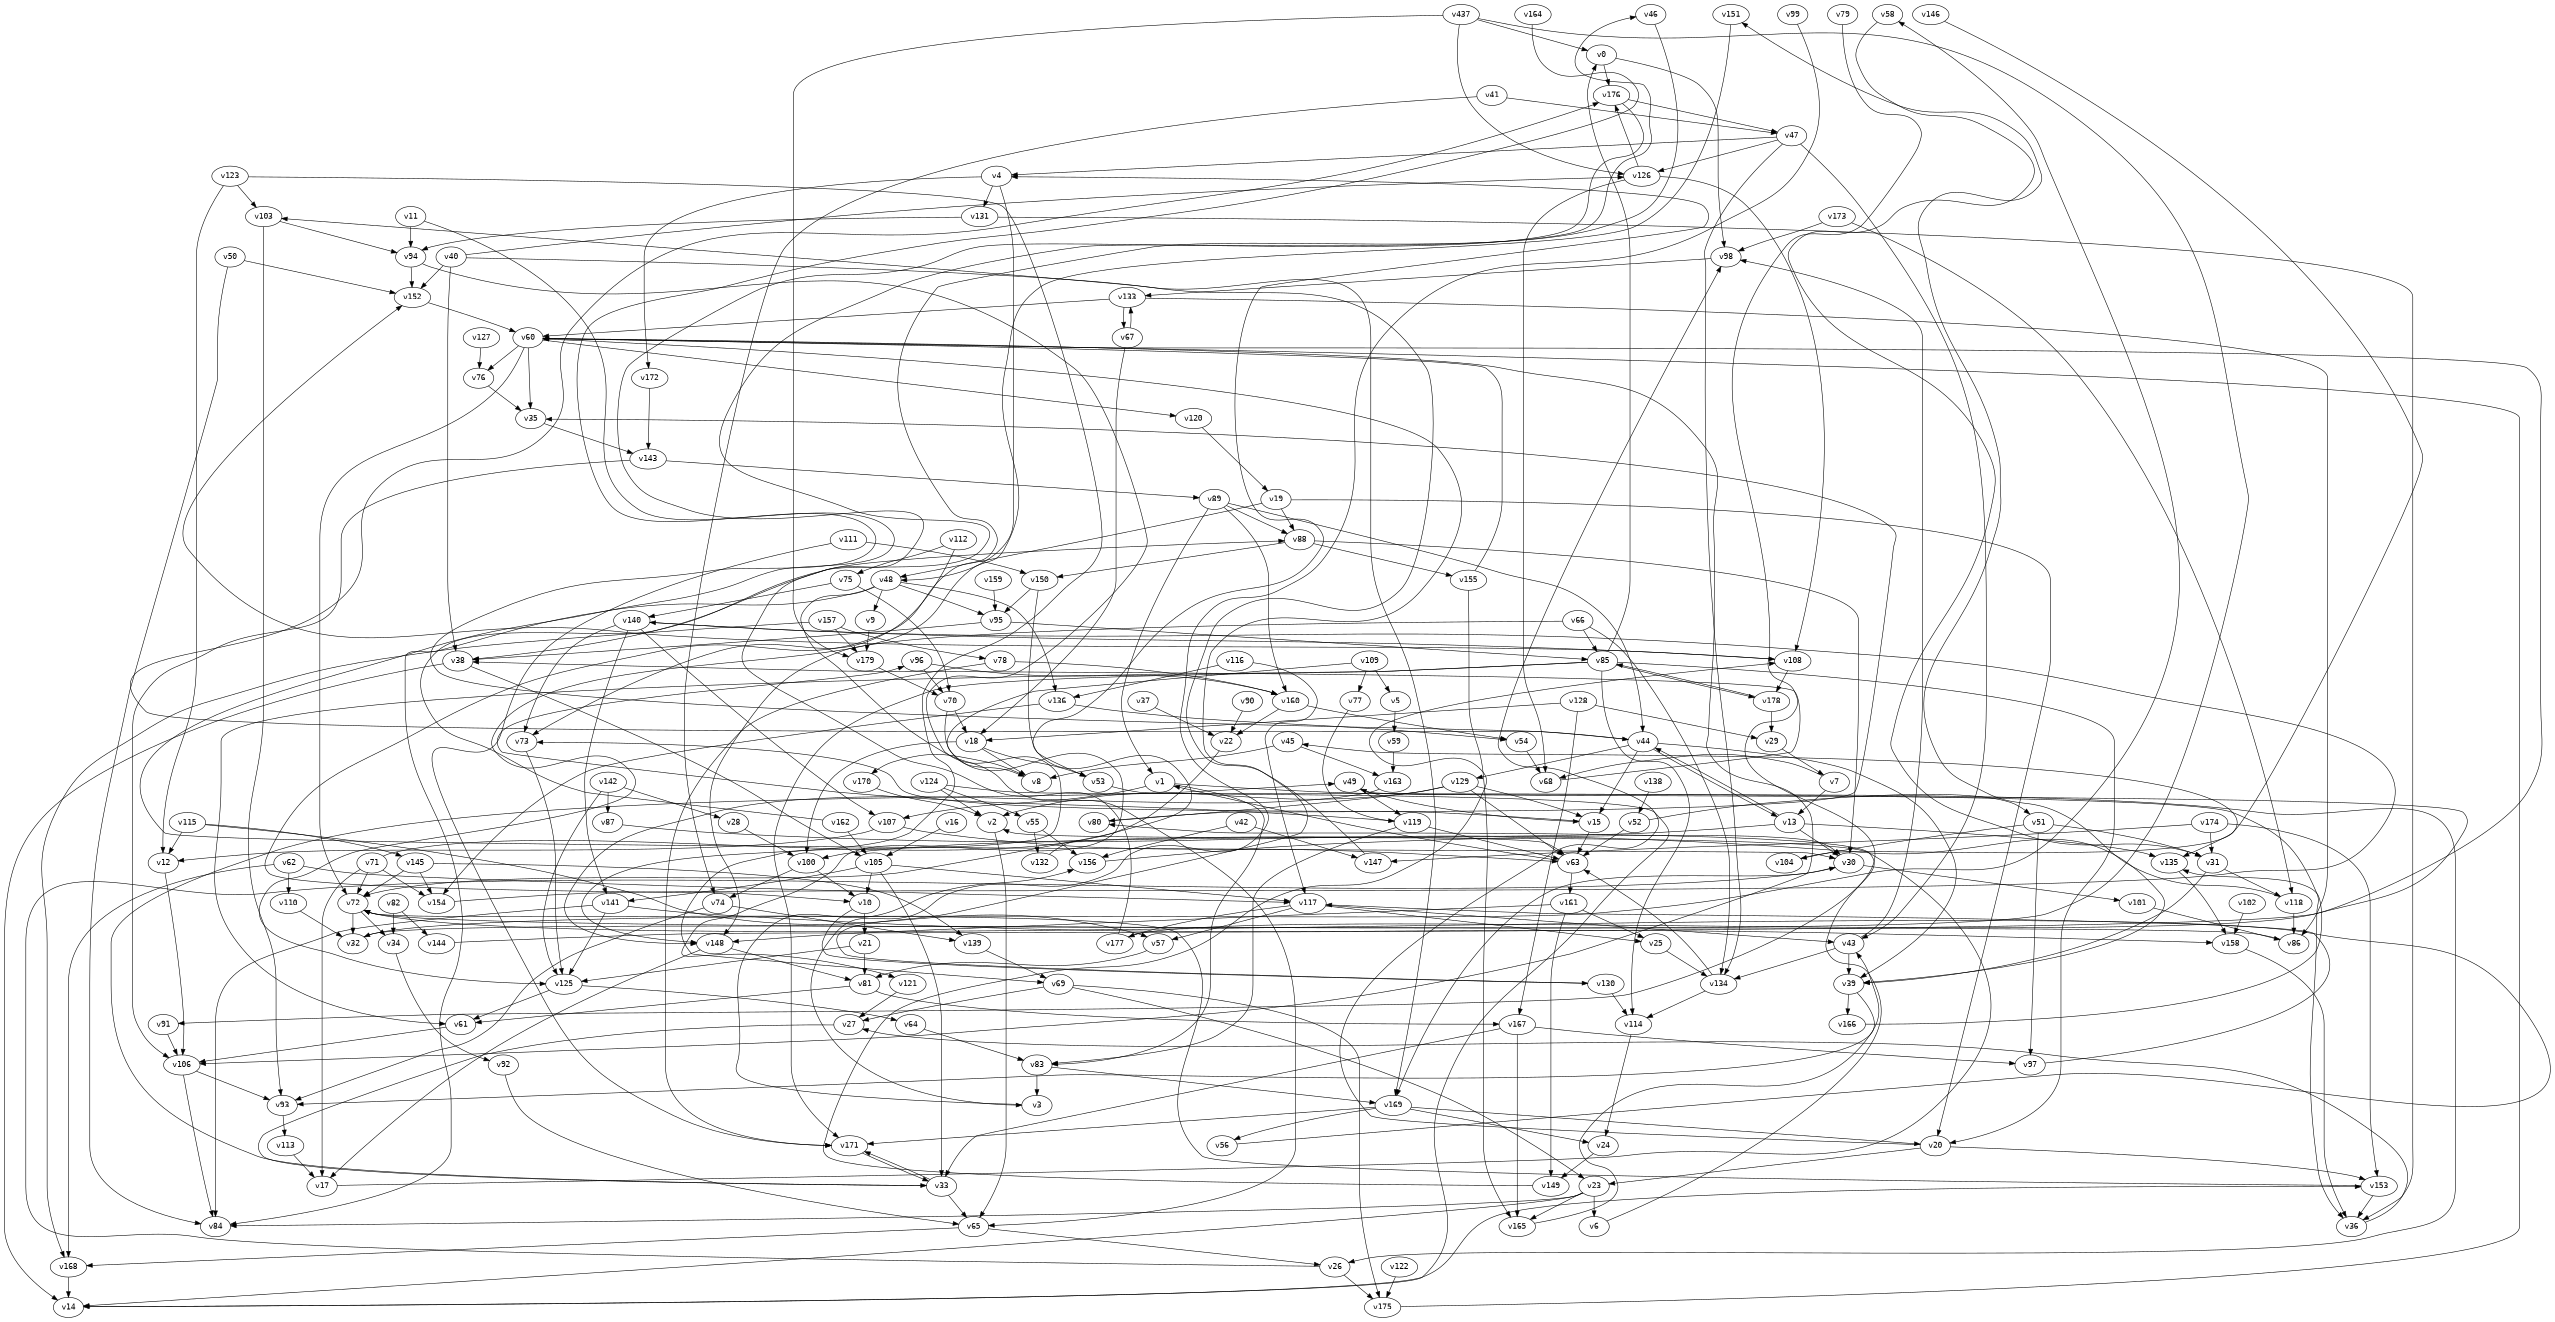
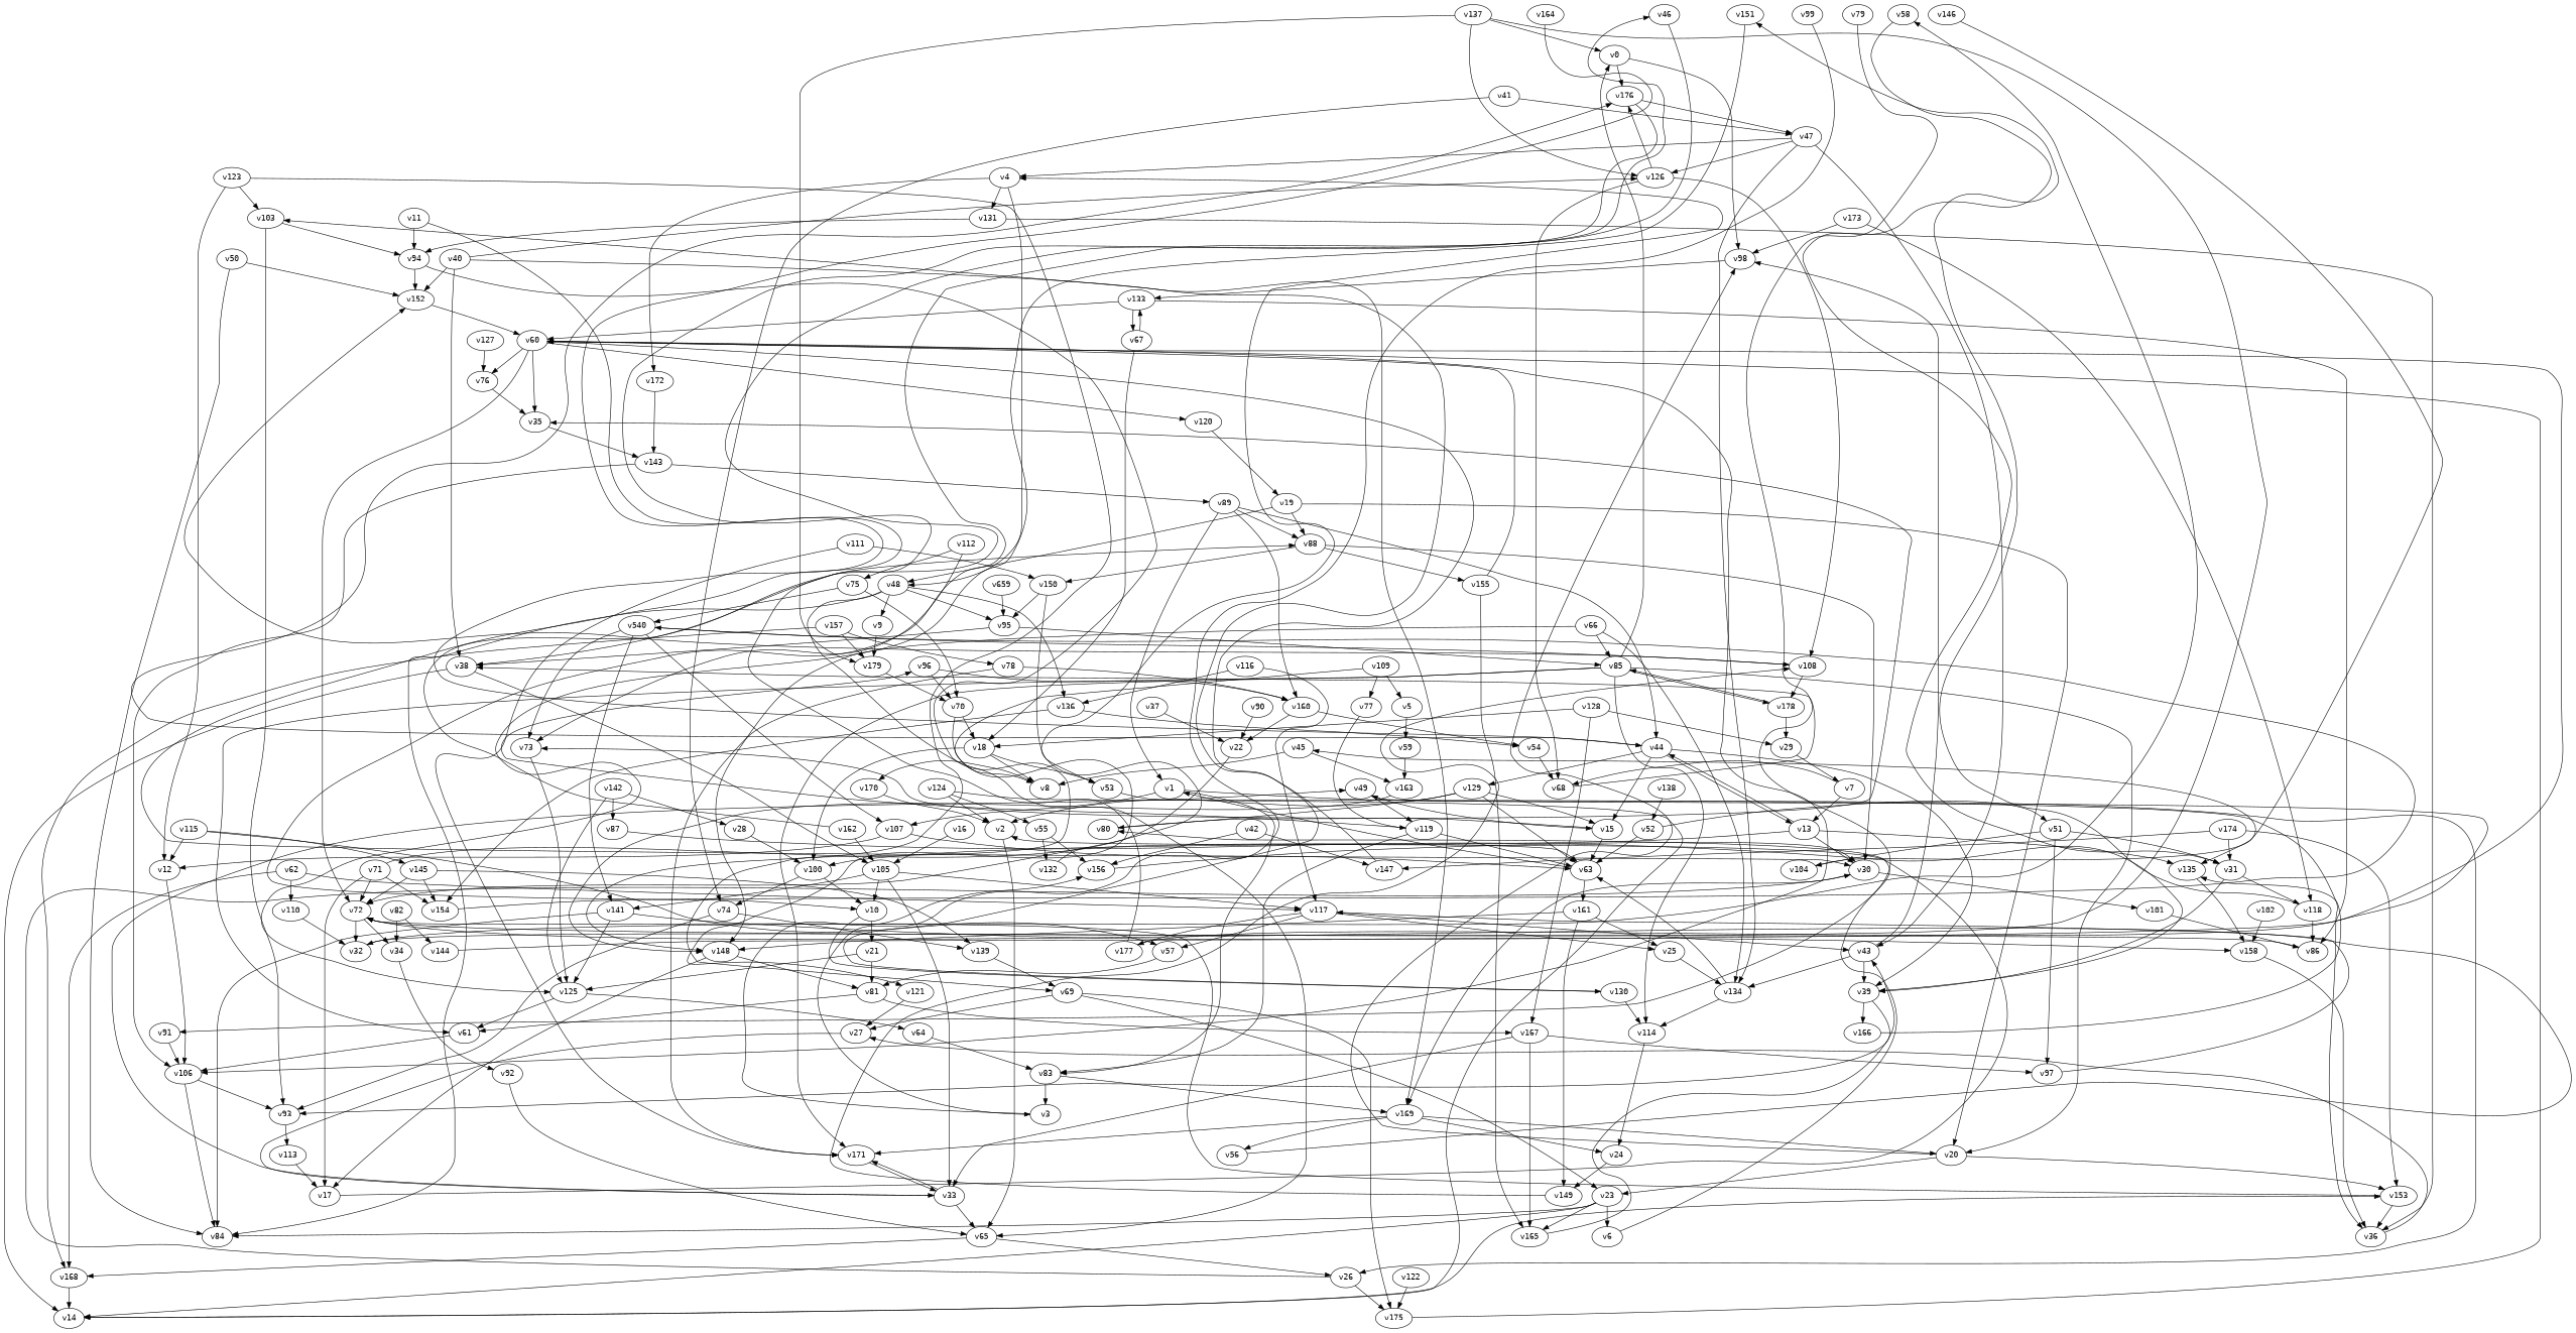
  digraph {
    fontname="DejaVu Sans Mono"
    node [fontname="DejaVu Sans Mono" player=1]
    edge [fontname="DejaVu Sans Mono"]
    v0
    v98
    v176
    v133 [player=0]
    v38 [player=0]
    v47
    v1 [player=0]
    v26
    v83
    v107 [player=0]
    v30
    v175
    v3 [player=0]
    v169
    v12 [player=0]
    v63
    v65 [player=0]
    v2
    v168
    v156
    v48 [player=0]
    v4
    v131
    v172
    v9 [player=0]
    v84
    v95 [player=0]
    v136
    v94 [player=0]
    v36
    v143
    v5
    v59
    v163
    v80 [player=0]
    v6
    v35 [player=0]
    v7
    v13
    v68 [player=0]
    v44
    v100
    v135 [player=0]
    v8
    v170
    v179 [player=0]
    v70 [player=0]
    v10 [player=0]
    v21
    v130 [player=0]
    v81 [player=0]
    v125 [player=0]
    v60 [player=0]
    v114 [player=0]
    v11 [player=0]
    v101 [player=0]
    v152
    v69 [player=0]
    v106
    v93
    v15 [player=0]
    v39
    v129
    v74 [player=0]
    v158 [player=0]
    v14 [player=0]
    v153
    v72 [player=0]
    v73
    v161 [player=0]
    v16 [player=0]
    v105 [player=0]
    v33 [player=0]
    v117
    v141
    v17
    v18
    v53
    v19
    v20
    v88
    v23 [player=0]
    v150
    v155 [player=0]
    v165 [player=0]
    v61 [player=0]
    v167
    v64
    v22 [player=0]
    v32 [player=0]
    v34
    v43 [player=0]
    v24
    v149
    v108 [player=0]
    v25
    v134
    v27
    v49
    v171 [player=0]
    v28 [player=0]
    v29 [player=0]
    v86
    v56
    v31
    v118
    v166
    v151 [player=0]
    v58
    v119 [player=0]
    v92 [player=0]
    v89
    v37 [player=0]
    v113 [player=0]
    v40 [player=0]
    v126 [player=0]
    v41
    v139
    v42 [player=0]
    v147
    v103 [player=0]
    v45 [player=0]
    v148
    v46 [player=0]
    v85
    v54 [player=0]
    v154
    v96 [player=0]
    v50
    v51 [player=0]
    v97
    v104 [player=0]
    v52 [player=0]
    v55
    v132 [player=0]
    v57
    v76
    v120 [player=0]
    v110 [player=0]
    v62
    v177 [player=0]
    v66
    v178
    v67
    v71 [player=0]
-   v140 [player=0]
+   v140 [player=0 label=v540]
    v75 [player=0]
    v77 [player=0]
    v78
    v160
    v91 [player=0]
    v79
    v82
    v144
    v87 [player=0]
    v90 [player=0]
    v99 [player=0]
    v102 [player=0]
    v109 [player=0]
    v121 [player=0]
    v111
    v112 [player=0]
    v115 [player=0]
    v145
    v116
    v122
    v123
    v124
    v127 [player=0]
    v128
-   v137 [label=v437]
+   v137
    v138 [player=0]
    v142
    v146 [player=0]
    v157
-   v159
+   v159 [label=v659]
    v162
    v164 [player=0]
    v173 [player=0]
    v174 [player=0]
    v0 -> v98
    v0 -> v176
    v98 -> v133
    v176 -> v38 [constraint="t mod 4 == 3"]
    v176 -> v47
    v133 -> v60
    v133 -> v86
    v133 -> v67
    v38 -> v14
    v38 -> v105
    v47 -> v4
    v47 -> v43
    v47 -> v134
    v47 -> v126
    v1 -> v26
    v1 -> v83
    v1 -> v107
    v26 -> v30 [constraint="t < 9"]
    v26 -> v175
    v83 -> v3
    v83 -> v169
    v107 -> v12
    v107 -> v63
    v30 -> v169
    v30 -> v101
    v175 -> v60
    v3 -> v156 [constraint="t >= 4"]
    v169 -> v20
    v169 -> v24
    v169 -> v171
    v169 -> v56
    v12 -> v106
    v63 -> v1
    v63 -> v161
    v65 -> v26
    v65 -> v168
    v2 -> v65
    v168 -> v14
    v156 -> v30 [constraint="t mod 5 == 3"]
    v48 -> v65
    v48 -> v9
    v48 -> v84
    v48 -> v95
    v48 -> v136
    v4 -> v48
    v4 -> v131
    v4 -> v172
    v131 -> v94
    v131 -> v36
    v172 -> v143
    v9 -> v179
    v95 -> v38
    v95 -> v85
    v136 -> v54
    v136 -> v154
    v94 -> v152
    v94 -> v69 [constraint="t < 10"]
    v36 -> v27 [constraint="t < 7"]
    v143 -> v106
    v143 -> v89
    v5 -> v59
    v59 -> v163
    v163 -> v148 [constraint="t mod 4 == 0"]
    v80 -> v35 [constraint="t >= 1"]
    v6 -> v80 [constraint="t mod 4 == 0"]
    v35 -> v143
    v7 -> v13
    v7 -> v68 [constraint="t < 13"]
    v13 -> v30
    v13 -> v44
    v13 -> v100
    v13 -> v135
    v68 -> v38 [constraint="t >= 2"]
    v44 -> v176 [constraint="t mod 3 == 2"]
    v44 -> v13
    v44 -> v15
    v44 -> v39
    v44 -> v129
    v100 -> v10
    v100 -> v74
    v135 -> v158
    v8 -> v170 [constraint="t >= 3"]
    v170 -> v2
    v179 -> v70
    v70 -> v8
    v70 -> v18
    v10 -> v21
    v10 -> v130 [constraint="t >= 1"]
    v21 -> v81
    v21 -> v125
    v130 -> v60 [constraint="t >= 3"]
    v130 -> v114
    v81 -> v61
    v81 -> v167
    v125 -> v61
    v125 -> v64
    v60 -> v35
    v60 -> v106 [constraint="t >= 5"]
    v60 -> v72
    v60 -> v76
    v60 -> v120
    v114 -> v24
    v11 -> v30 [constraint="t >= 4"]
    v11 -> v94
    v101 -> v86
    v152 -> v60
    v69 -> v175
    v69 -> v23 [constraint="t < 10"]
    v69 -> v27
    v106 -> v84
    v106 -> v93
    v93 -> v113
    v15 -> v63
    v15 -> v73 [constraint="t < 6"]
    v39 -> v93 [constraint="t >= 1"]
    v39 -> v166
    v129 -> v63
    v129 -> v2
    v129 -> v80
    v129 -> v15
    v74 -> v93
    v74 -> v139
    v158 -> v36
    v14 -> v153 [constraint="t < 5"]
    v153 -> v36
    v153 -> v72 [constraint="t mod 4 == 0"]
    v72 -> v32
    v72 -> v34
    v73 -> v125
    v161 -> v149
    v161 -> v25
    v161 -> v148
    v16 -> v105
    v105 -> v10
    v105 -> v33
    v105 -> v117
    v105 -> v141
    v33 -> v65
    v33 -> v49 [constraint="t mod 2 == 1"]
    v33 -> v171
    v117 -> v43
    v117 -> v25
    v117 -> v57
    v117 -> v177
    v141 -> v84
    v141 -> v125
    v141 -> v158
    v17 -> v2 [constraint="t mod 5 == 3"]
    v18 -> v100
    v18 -> v8
    v18 -> v53
    v53 -> v14 [constraint="t < 15"]
    v19 -> v48
    v19 -> v20
    v19 -> v88
    v20 -> v98 [constraint="t mod 5 == 2"]
    v20 -> v153
    v20 -> v23
    v88 -> v30
    v88 -> v150
    v88 -> v155
    v23 -> v84
    v23 -> v6
    v23 -> v14
    v23 -> v165
    v150 -> v95
    v150 -> v53
    v155 -> v60
    v155 -> v165
    v165 -> v43 [constraint="t < 10"]
    v61 -> v106
    v167 -> v33
    v167 -> v165
    v167 -> v97
    v64 -> v83
    v22 -> v72 [constraint="t mod 3 == 0"]
    v32 -> v58 [constraint="t mod 4 == 2"]
    v34 -> v92
    v43 -> v98
    v43 -> v39
    v43 -> v134
    v24 -> v149
    v149 -> v108 [constraint="t >= 5"]
    v108 -> v152 [constraint="t >= 3"]
    v108 -> v178
    v25 -> v134
    v134 -> v63
    v134 -> v114
    v27 -> v33 [constraint="t < 15"]
    v49 -> v15 [constraint="t >= 2"]
    v49 -> v119
    v171 -> v33
    v28 -> v100
    v29 -> v7
    v86 -> v72 [constraint="t < 11"]
    v56 -> v72 [constraint="t < 5"]
    v31 -> v39 [constraint="t mod 4 == 2"]
    v31 -> v118
    v118 -> v86
    v118 -> v151 [constraint="t mod 2 == 1"]
    v166 -> v135 [constraint="t < 15"]
    v151 -> v125 [constraint="t < 6"]
    v58 -> v31 [constraint="t mod 5 == 1"]
    v119 -> v83
    v119 -> v63
    v119 -> v96 [constraint="t >= 4"]
    v92 -> v65
    v89 -> v1
    v89 -> v44
    v89 -> v88
    v89 -> v160
    v37 -> v22
    v113 -> v17
    v40 -> v38
    v40 -> v169
    v40 -> v152
    v40 -> v126 [constraint="t >= 1"]
    v126 -> v176
    v126 -> v68
    v126 -> v108
    v41 -> v47
    v41 -> v74
    v139 -> v69
    v42 -> v156
    v42 -> v147
    v147 -> v103 [constraint="t mod 5 == 0"]
    v103 -> v94
    v103 -> v93
    v45 -> v163
    v45 -> v8
    v148 -> v81
    v148 -> v17
    v46 -> v10 [constraint="t mod 5 == 2"]
    v85 -> v0
    v85 -> v114
    v85 -> v20
    v85 -> v61
    v85 -> v171
    v85 -> v178
    v54 -> v68
    v154 -> v140 [constraint="t mod 5 == 0"]
    v96 -> v70
    v96 -> v160 [constraint="t >= 3"]
    v50 -> v84
    v50 -> v152
    v51 -> v31
    v51 -> v97
    v51 -> v104
    v97 -> v117 [constraint="t >= 3"]
    v104 -> v45 [constraint="t < 10"]
    v52 -> v63
    v52 -> v51 [constraint="t mod 3 == 0"]
    v55 -> v156
    v55 -> v132
    v132 -> v63 [constraint="t >= 2"]
    v57 -> v81
    v76 -> v35
    v120 -> v19
    v110 -> v32
    v62 -> v168
    v62 -> v117
    v62 -> v110
    v177 -> v88
    v177 -> v49 [constraint="t mod 2 == 0"]
    v66 -> v134
    v66 -> v148
    v66 -> v85
    v178 -> v29
    v178 -> v85
    v67 -> v133
    v67 -> v18
    v71 -> v4 [constraint="t >= 4"]
    v71 -> v72
    v71 -> v17
    v71 -> v154
    v140 -> v107
    v140 -> v73
    v140 -> v141
    v140 -> v108
    v75 -> v70
    v75 -> v140
    v77 -> v119
    v78 -> v171
    v78 -> v160
    v160 -> v22
    v160 -> v54
    v91 -> v106
    v79 -> v91 [constraint="t >= 5"]
    v82 -> v34
    v82 -> v144
    v144 -> v60 [constraint="t >= 5"]
    v87 -> v39 [constraint="t mod 2 == 0"]
    v90 -> v22
    v99 -> v3 [constraint="t >= 5"]
    v102 -> v158
    v109 -> v5
    v109 -> v77
    v109 -> v121 [constraint="t >= 1"]
    v121 -> v27
    v111 -> v150
    v111 -> v171
    v112 -> v73 [constraint="t < 7"]
    v112 -> v75
    v115 -> v12
    v115 -> v57 [constraint="t < 9"]
    v115 -> v145
    v145 -> v72
    v145 -> v139
    v145 -> v154
    v116 -> v136
    v116 -> v117
    v122 -> v175
    v123 -> v12
    v123 -> v103
    v123 -> v148 [constraint="t >= 2"]
    v124 -> v2
    v124 -> v36
    v124 -> v55
    v127 -> v76
    v128 -> v18
    v128 -> v167
    v128 -> v29
    v137 -> v0
    v137 -> v179
    v137 -> v32 [constraint="t < 7"]
    v137 -> v126
    v138 -> v52
    v142 -> v125
    v142 -> v28
    v142 -> v87
    v146 -> v135 [constraint="t >= 1"]
    v157 -> v168
    v157 -> v179
    v157 -> v78
    v159 -> v95
    v162 -> v105
    v162 -> v46 [constraint="t mod 2 == 0"]
    v164 -> v44 [constraint="t < 7"]
    v173 -> v98
    v173 -> v118
    v174 -> v153
    v174 -> v31
    v174 -> v147
  }
